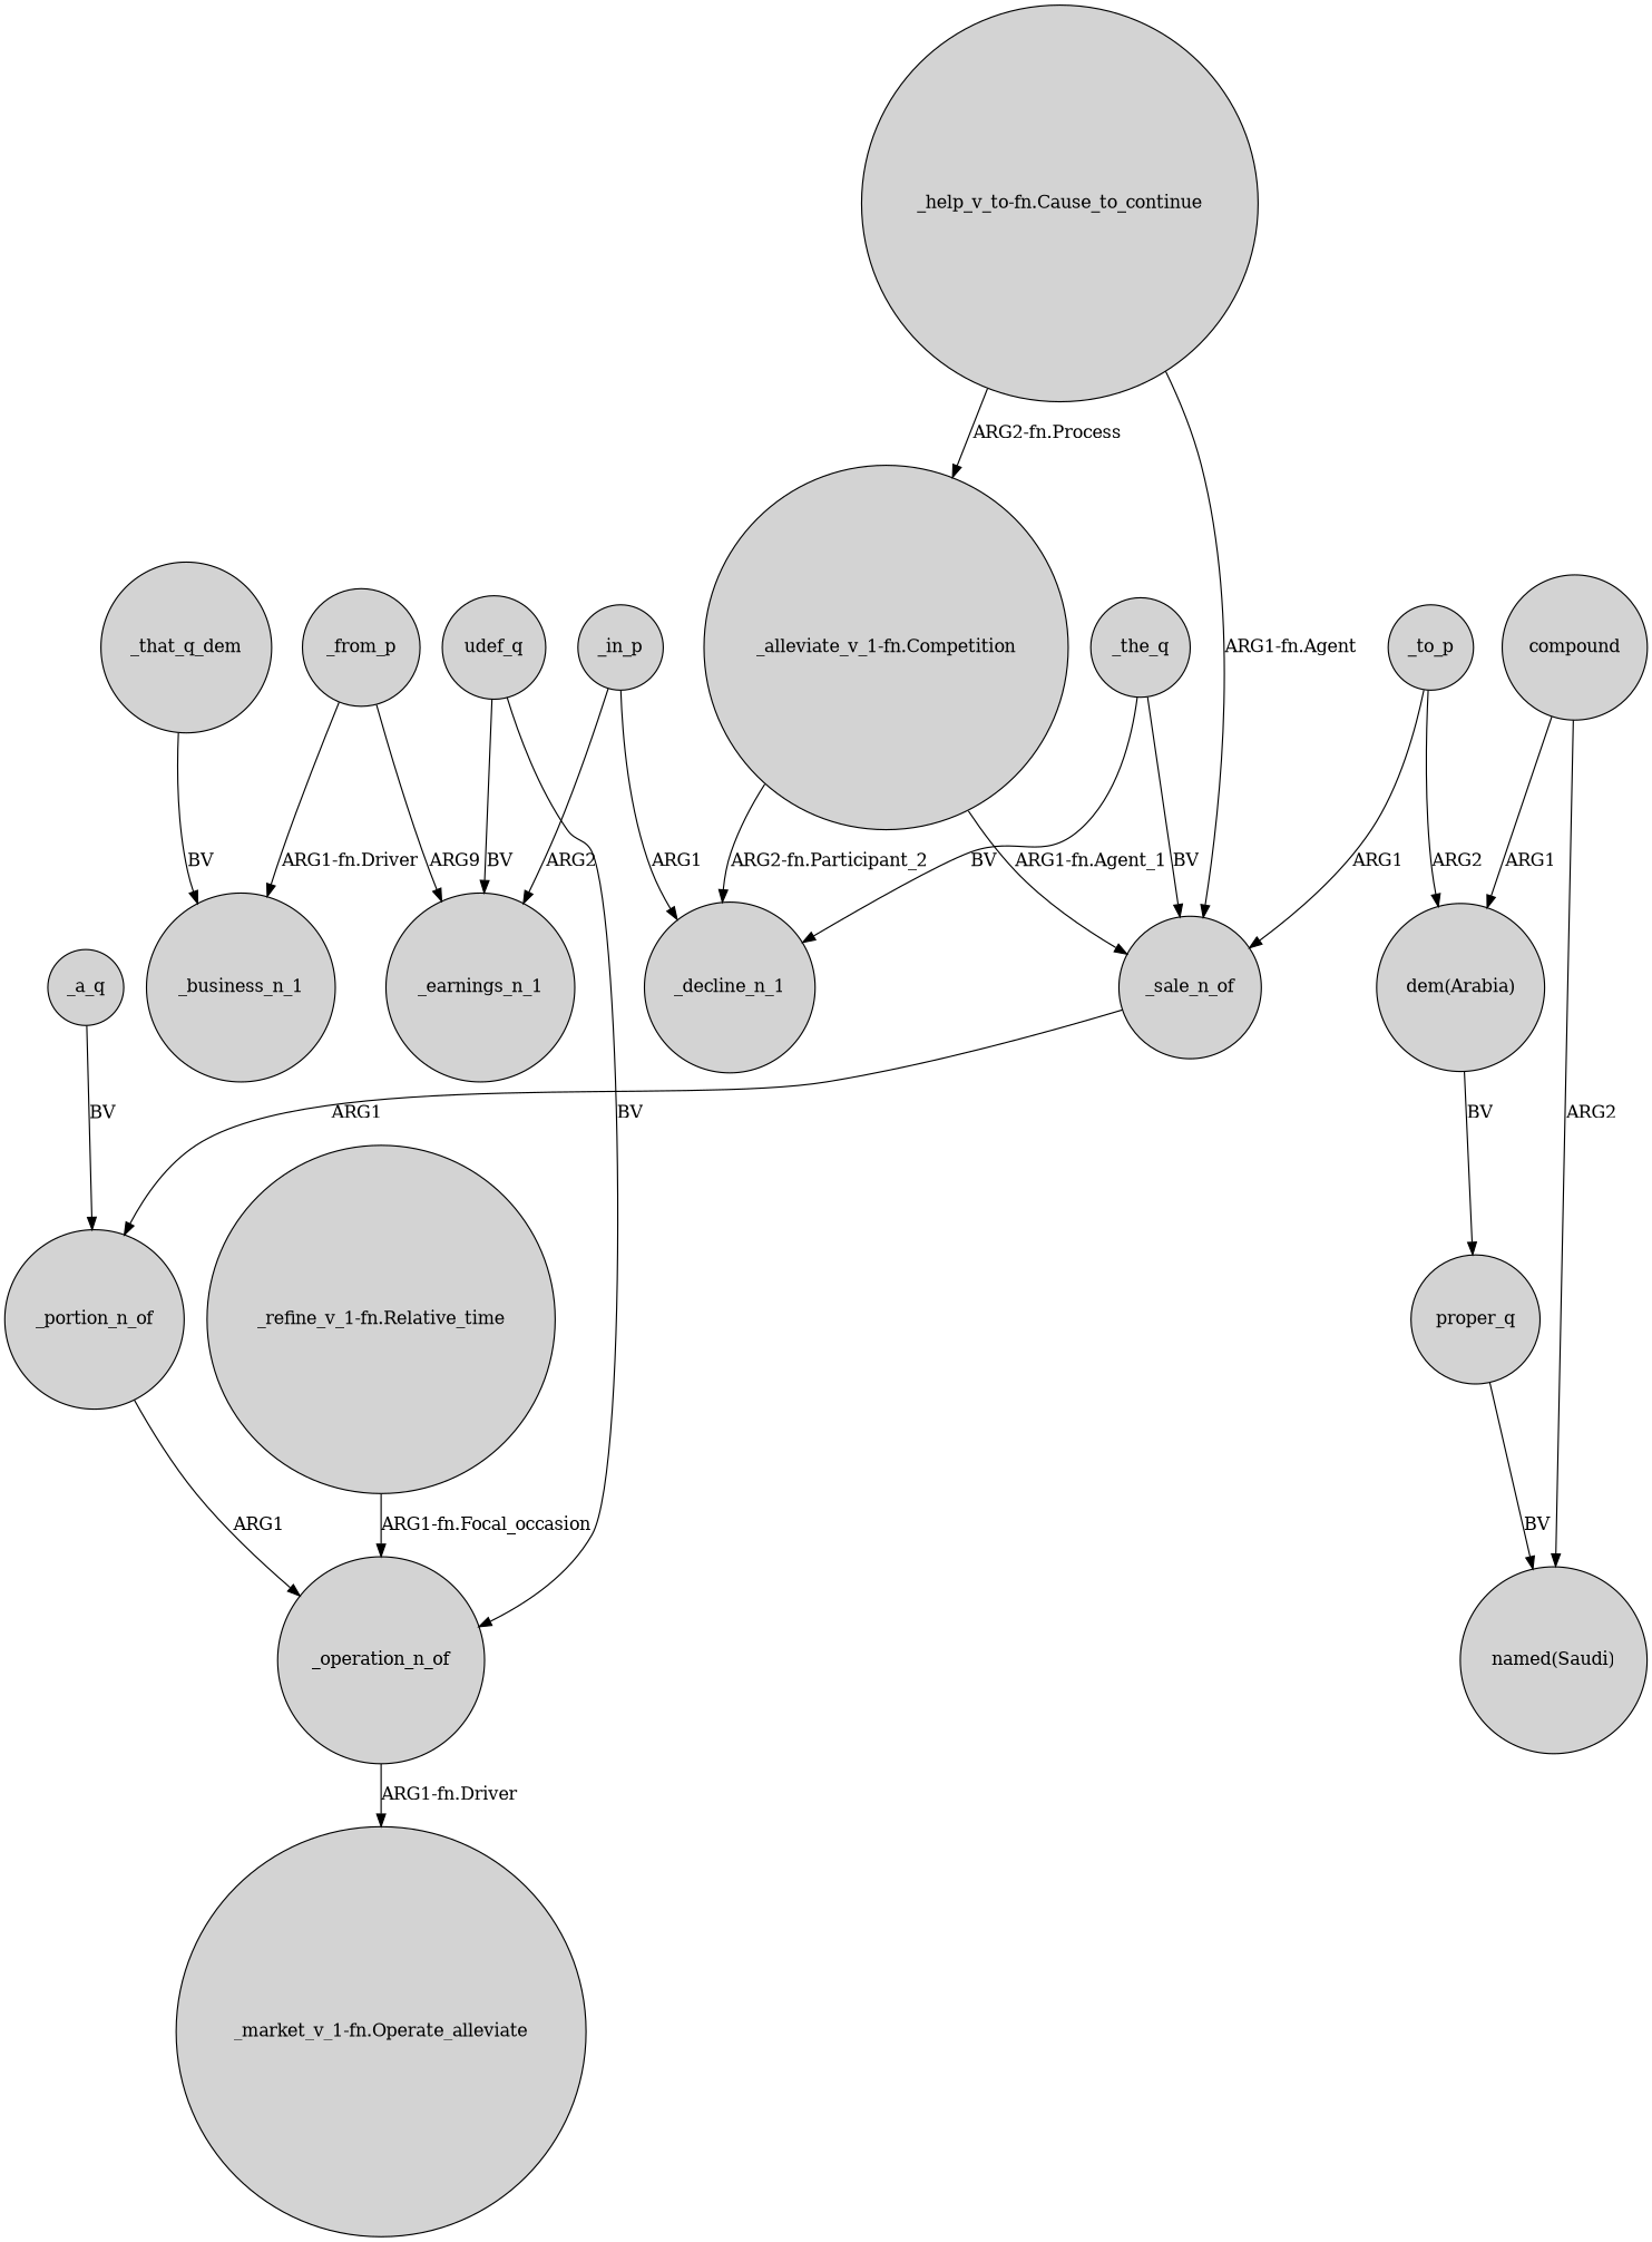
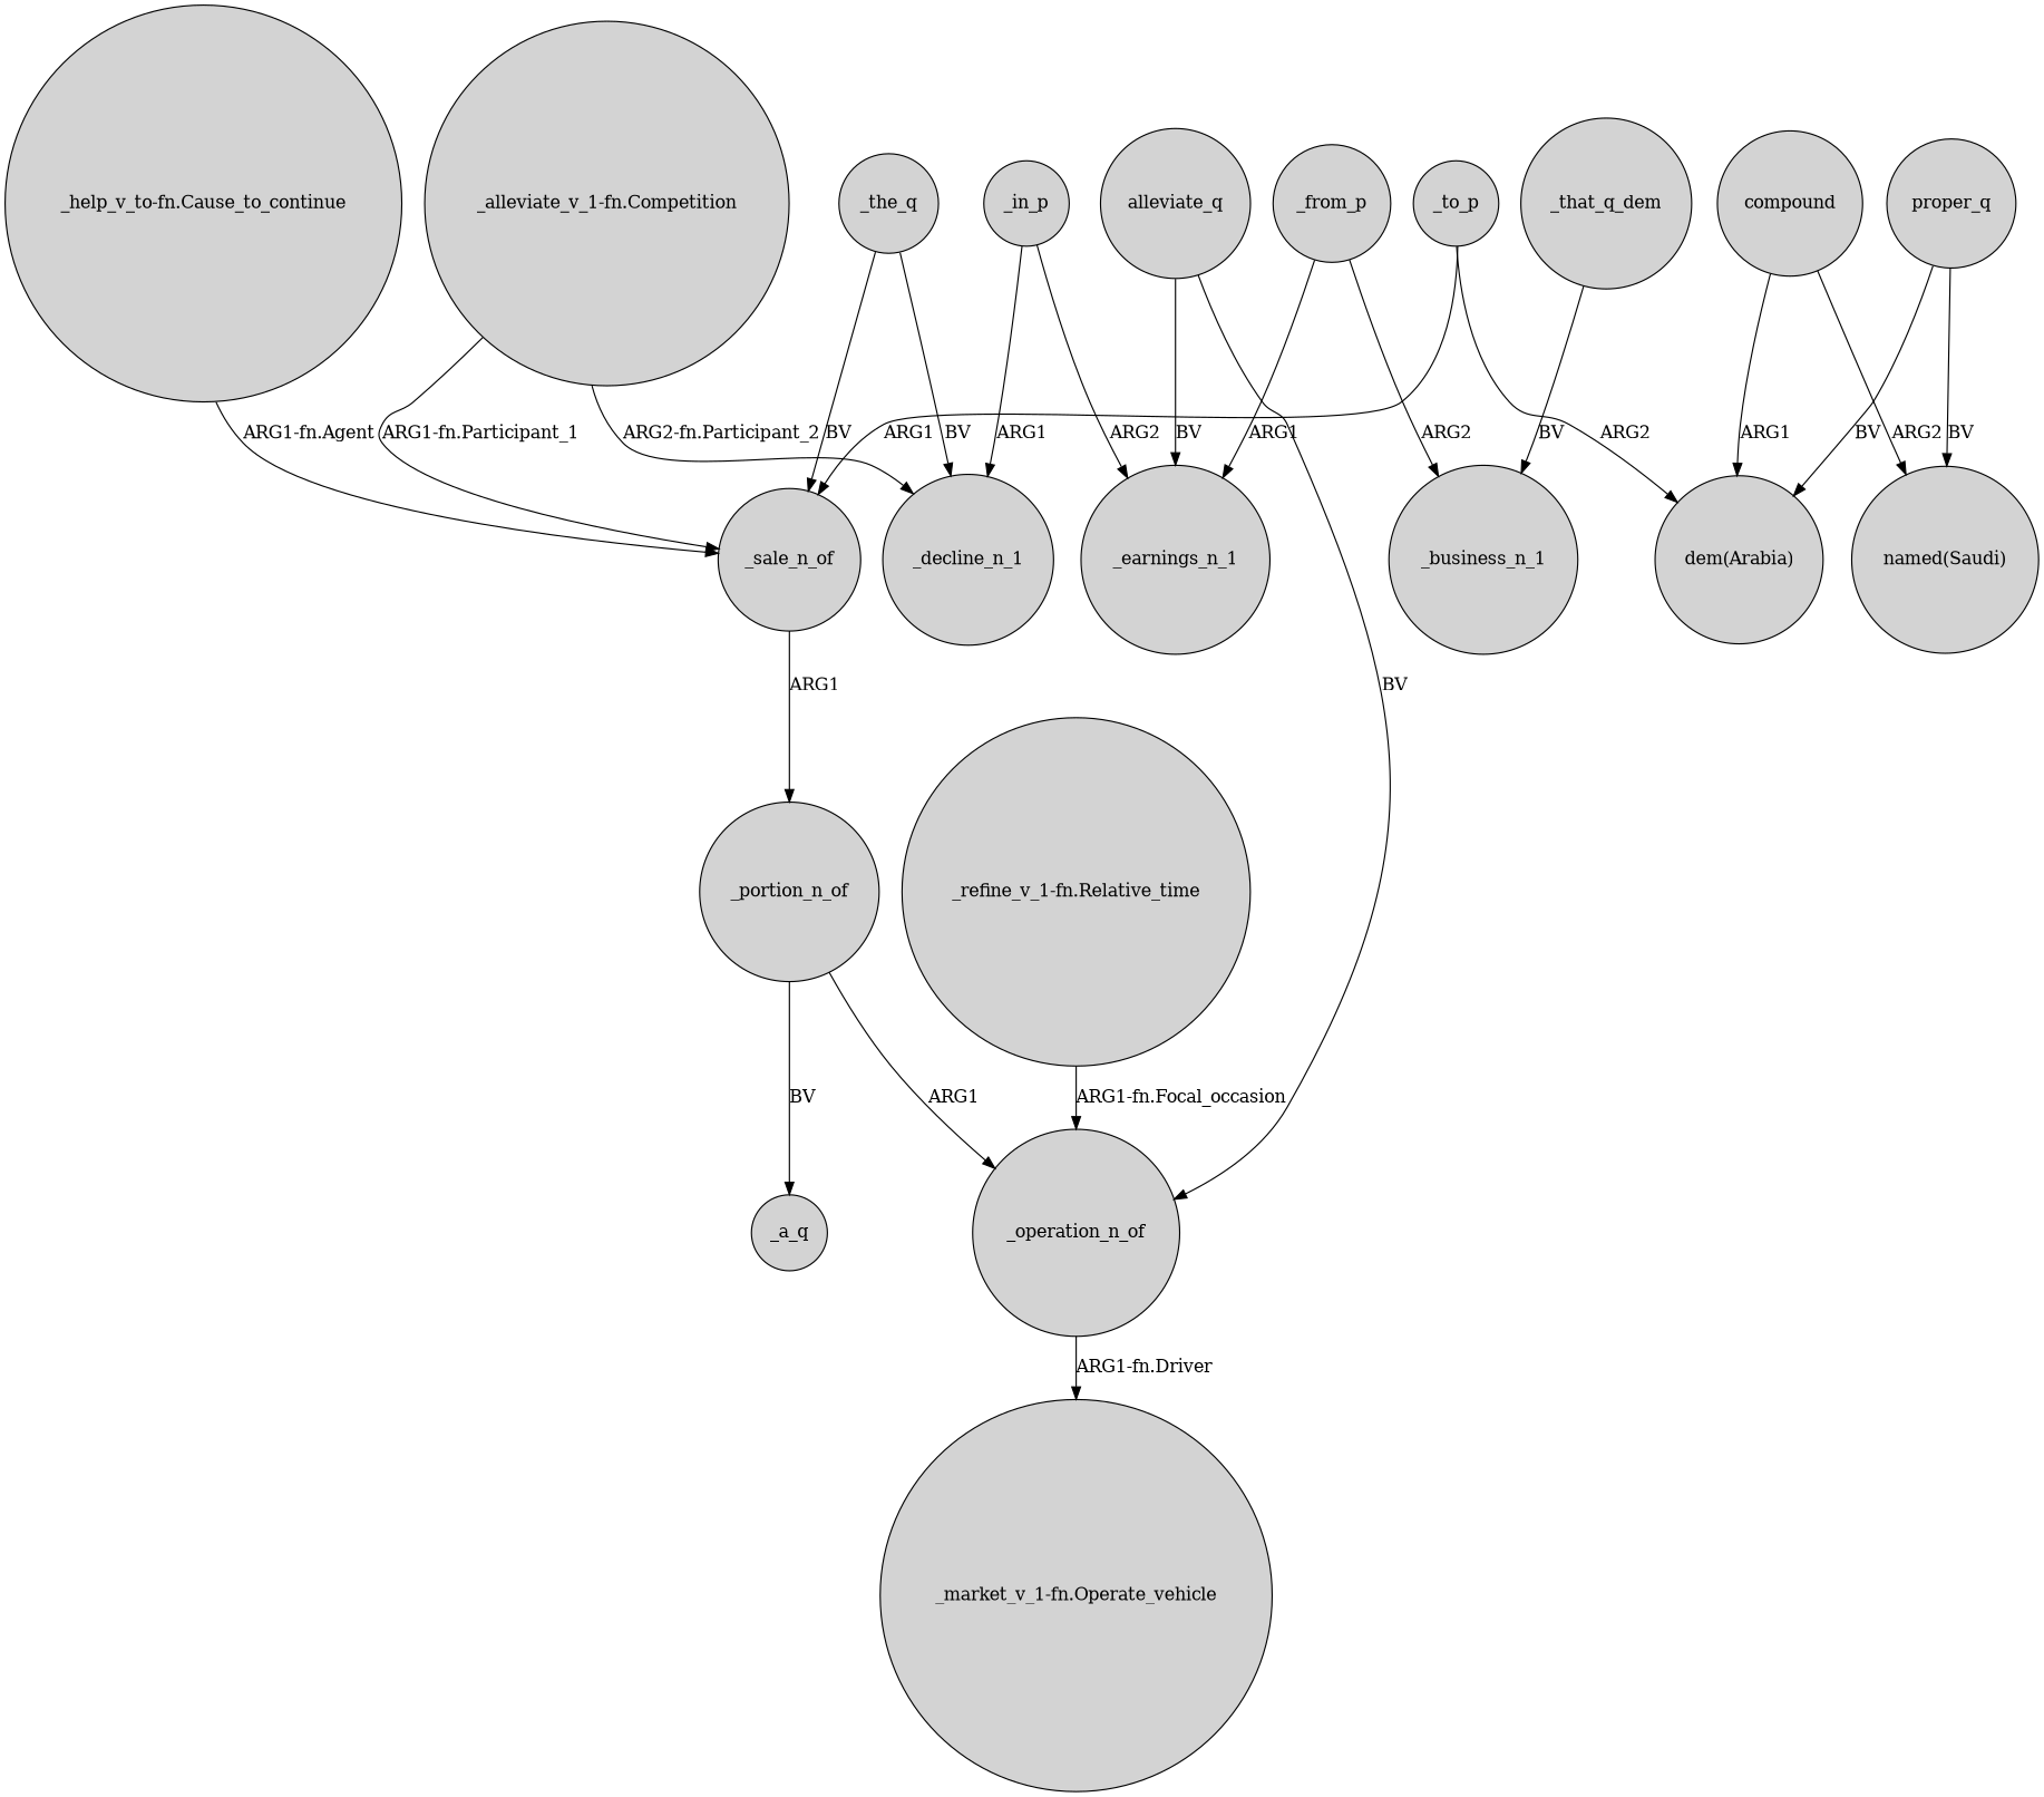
  digraph {
    node [shape=circle style=filled]
    "_alleviate_v_1-fn.Competition"
    _sale_n_of
    _decline_n_1
    _portion_n_of
    _operation_n_of
-   "_market_v_1-fn.Operate_vehicle" [label="_market_v_1-fn.Operate_alleviate"]
+   "_market_v_1-fn.Operate_vehicle"
    "_help_v_to-fn.Cause_to_continue"
    _to_p
    n9 [label="dem(Arabia)"]
    _in_p
    _earnings_n_1
    _that_q_dem
    _business_n_1
    compound
    "named(Saudi)"
-   udef_q
+   udef_q [label=alleviate_q]
    proper_q
    _a_q
    _from_p
    _the_q
    "_refine_v_1-fn.Relative_time"
-   "_alleviate_v_1-fn.Competition" -> _sale_n_of [label="ARG1-fn.Agent_1"]
+   "_alleviate_v_1-fn.Competition" -> _sale_n_of [label="ARG1-fn.Participant_1"]
    "_alleviate_v_1-fn.Competition" -> _decline_n_1 [label="ARG2-fn.Participant_2"]
    _sale_n_of -> _portion_n_of [label=ARG1]
    _portion_n_of -> _operation_n_of [label=ARG1]
    _operation_n_of -> "_market_v_1-fn.Operate_vehicle" [label="ARG1-fn.Driver"]
-   "_help_v_to-fn.Cause_to_continue" -> "_alleviate_v_1-fn.Competition" [label="ARG2-fn.Process"]
    "_help_v_to-fn.Cause_to_continue" -> _sale_n_of [label="ARG1-fn.Agent"]
    _to_p -> _sale_n_of [label=ARG1]
    _to_p -> n9 [label=ARG2]
    _in_p -> _decline_n_1 [label=ARG1]
    _in_p -> _earnings_n_1 [label=ARG2]
    _that_q_dem -> _business_n_1 [label=BV]
    compound -> n9 [label=ARG1]
    compound -> "named(Saudi)" [label=ARG2]
    udef_q -> _operation_n_of [label=BV]
    udef_q -> _earnings_n_1 [label=BV]
-   n9 -> proper_q [label=BV]
+   proper_q -> n9 [label=BV]
    proper_q -> "named(Saudi)" [label=BV]
-   _a_q -> _portion_n_of [label=BV]
-   _from_p -> _earnings_n_1 [label=ARG9]
-   _from_p -> _business_n_1 [label="ARG1-fn.Driver"]
+   _portion_n_of -> _a_q [label=BV]
+   _from_p -> _earnings_n_1 [label=ARG1]
+   _from_p -> _business_n_1 [label=ARG2]
    _the_q -> _sale_n_of [label=BV]
    _the_q -> _decline_n_1 [label=BV]
    "_refine_v_1-fn.Relative_time" -> _operation_n_of [label="ARG1-fn.Focal_occasion"]
  }
